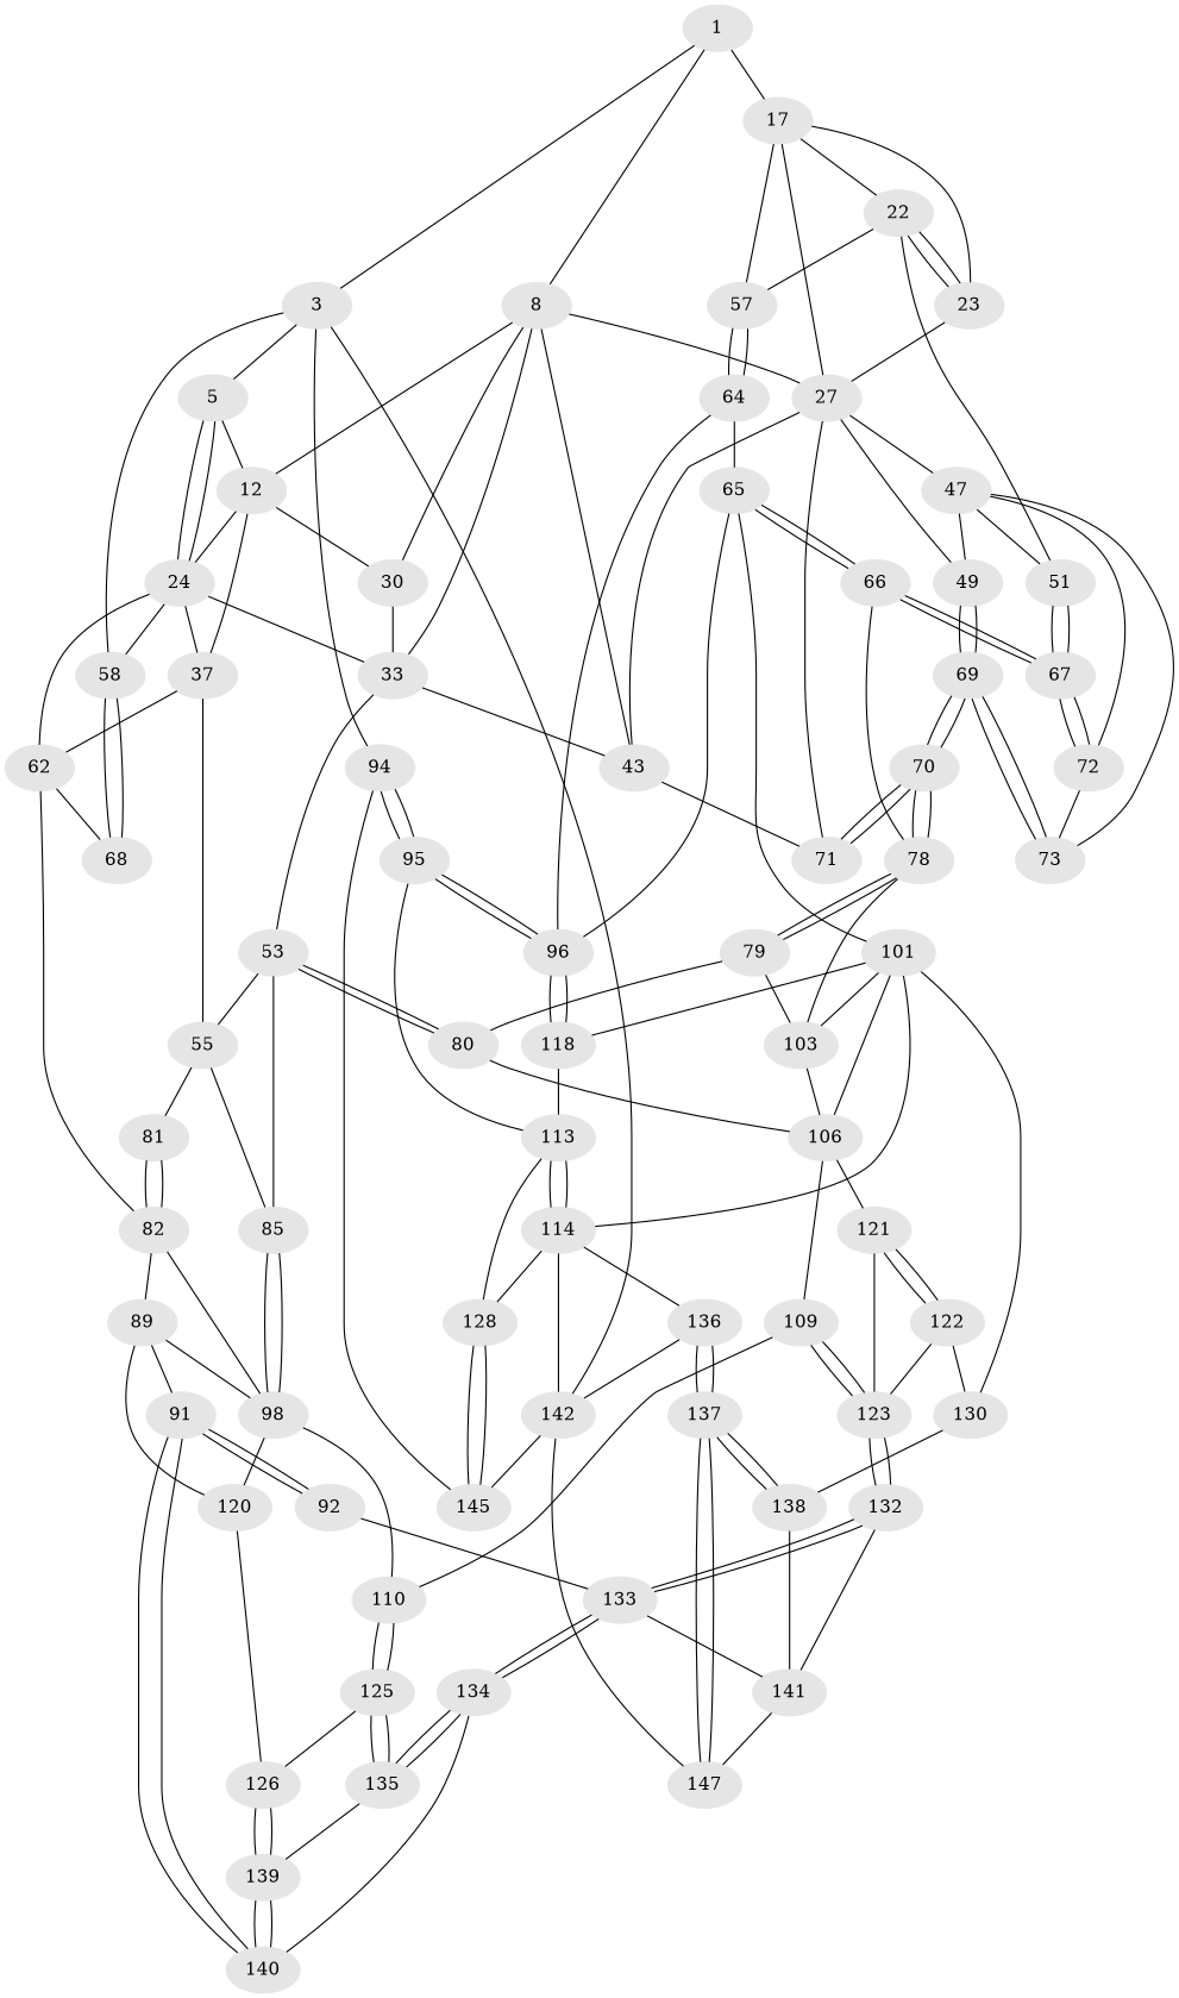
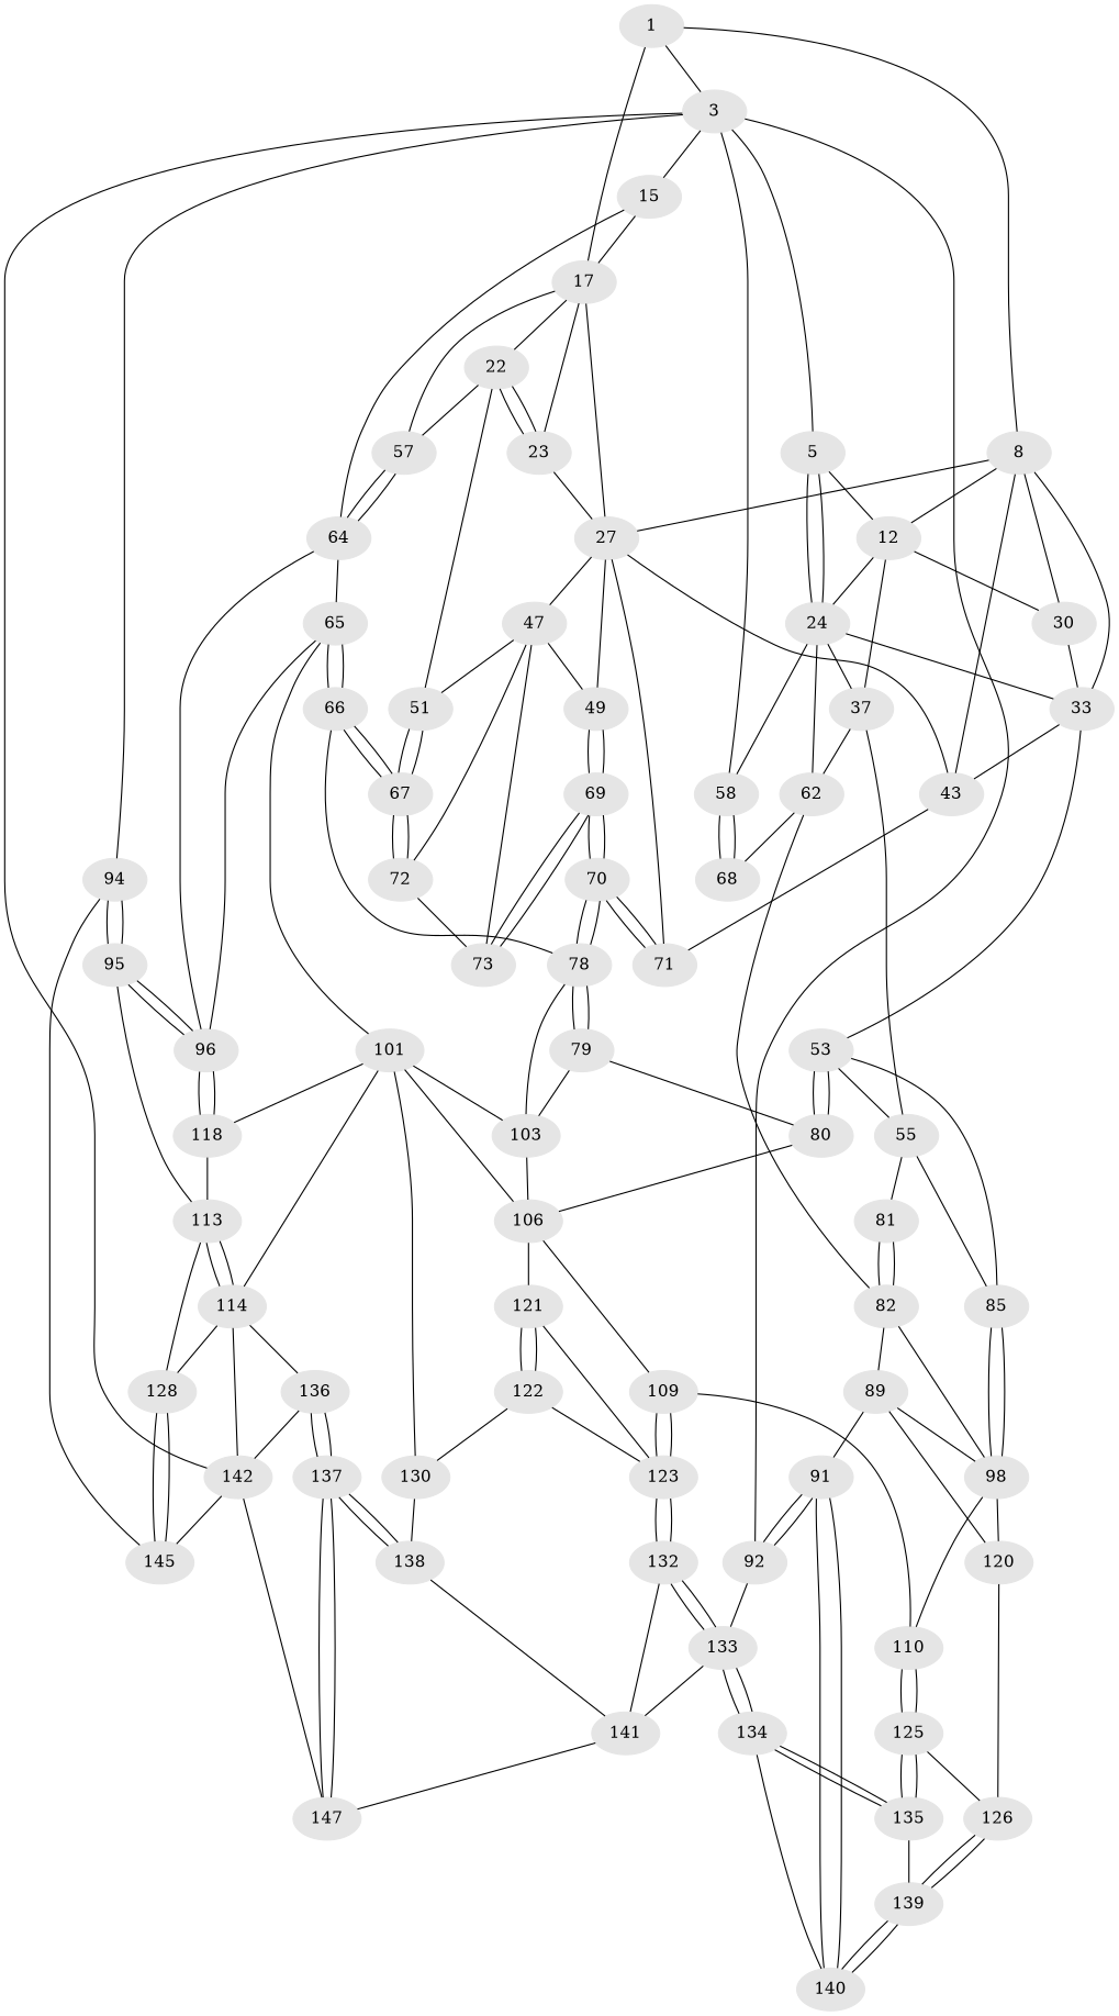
  graph {
    node [color=gray90 style=filled]
    1 [super="+7+2"]
    3 [super="+4+93"]
    8 [super="+9"]
    17 [super="+21+18"]
    5 [super="+6"]
+   15 [super="+16"]
    58
    92
    94
    142 [super="+146"]
    12 [super="+26"]
    27 [super="+31+28"]
    30
    33 [super="+46+34"]
    43 [super="+45"]
    22 [super="+50"]
    23
    57
    24 [super="+25+39"]
    64 [super="+74"]
    68
    133 [super="+149"]
    95
    145
    147
    37 [super="+44+38"]
    62 [super="+77+63"]
    47 [super="+48+52"]
    49
    71
    53 [super="+54"]
    65 [super="+100"]
    96 [super="+97"]
    51
    67
    55 [super="+56+75"]
    82 [super="+83"]
    72
    73
    69
    80 [super="+88"]
    85
    81
    70
    106 [super="+118+107"]
    98 [super="+99+111"]
    89 [super="+90"]
    66
    101 [super="+102"]
    n50 [label=118]
    78 [super="+87"]
    103 [super="+104"]
    114 [super="+115+129"]
    130 [super="+131"]
    79
    109
    121 [super="+124"]
    91
    120
    110
    140
    126
    141 [super="+148"]
    134 [super="+144"]
    113 [super="+127"]
    128
    125
    136
    138
    123
    122
    132
    135 [super="+143"]
    137
    139
    1 -- 3
    1 -- 8
    1 -- 17 [weight=2]
    3 -- 5
+   3 -- 15
    3 -- 58
+   3 -- 92 [weight=2]
    3 -- 94
    3 -- 142
    8 -- 12
    8 -- 27
    8 -- 30
    8 -- 33
    8 -- 43
    17 -- 27
    17 -- 22
    17 -- 23
    17 -- 57
    5 -- 12
    5 -- 24
    5 -- 24
+   15 -- 17 [weight=2]
+   15 -- 64
    58 -- 68
    58 -- 68
    92 -- 133
    94 -- 95
    94 -- 95
    94 -- 145
    142 -- 145
    142 -- 147
    12 -- 30
    12 -- 24
    12 -- 37
    27 -- 43
    27 -- 47
    27 -- 49
    27 -- 71
    30 -- 33
    33 -- 43
    33 -- 53
    43 -- 71
    22 -- 23
    22 -- 23
    22 -- 57
    22 -- 51
    23 -- 27
    57 -- 64
    57 -- 64
    24 -- 58
    24 -- 33
    24 -- 37 [weight=2]
    24 -- 62
    64 -- 65
    64 -- 96
    133 -- 141
    133 -- 134
    133 -- 134
    95 -- 96
    95 -- 96
    95 -- 113
    37 -- 62
    37 -- 55 [weight=3]
    62 -- 68 [weight=2]
    62 -- 82
    47 -- 49
    47 -- 51
    47 -- 72
    47 -- 73
    49 -- 69
    49 -- 69
    53 -- 55
    53 -- 80 [weight=2]
    53 -- 80
    53 -- 85
    65 -- 96
    65 -- 66
    65 -- 66
    65 -- 101
    96 -- n50
    96 -- n50
    51 -- 67
    51 -- 67
    67 -- 72
    67 -- 72
    55 -- 85
    55 -- 81 [weight=2]
    82 -- 98
    82 -- 89
    72 -- 73
    69 -- 73
    69 -- 73
    69 -- 70
    69 -- 70
    80 -- 106
    85 -- 98
    85 -- 98
    81 -- 82
    81 -- 82
    70 -- 71
    70 -- 71
    70 -- 78
    70 -- 78
    106 -- 109
    106 -- 121 [weight=2]
    98 -- 120
    98 -- 110
    89 -- 98
    89 -- 91
    89 -- 120
    66 -- 67
    66 -- 67
    66 -- 78
    101 -- 106
    101 -- n50
    101 -- 103
    101 -- 114
    101 -- 130
    n50 -- 113
    78 -- 103
    78 -- 79
    78 -- 79
    103 -- 106
    114 -- 142
    114 -- 128
    114 -- 136
    130 -- 138
    79 -- 80
    79 -- 103
    109 -- 110
    109 -- 123
    109 -- 123
    121 -- 123
    121 -- 122
    121 -- 122
    91 -- 92
    91 -- 92
    91 -- 140
    91 -- 140
    120 -- 126
    110 -- 125
    110 -- 125
    126 -- 139
    126 -- 139
    141 -- 147
    134 -- 140
    134 -- 135 [weight=2]
    134 -- 135
    113 -- 114
    113 -- 114
    113 -- 128
    128 -- 145
    128 -- 145
    125 -- 126
    125 -- 135
    125 -- 135
    136 -- 142
    136 -- 137
    136 -- 137
    138 -- 141
    123 -- 132
    123 -- 132
    122 -- 130
    122 -- 123
    132 -- 133
    132 -- 133
    132 -- 141
    135 -- 139
    137 -- 147
    137 -- 147
    137 -- 138
    137 -- 138
    139 -- 140
    139 -- 140
  }
